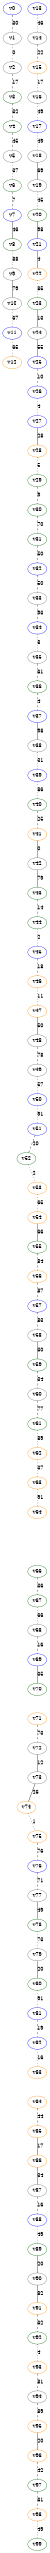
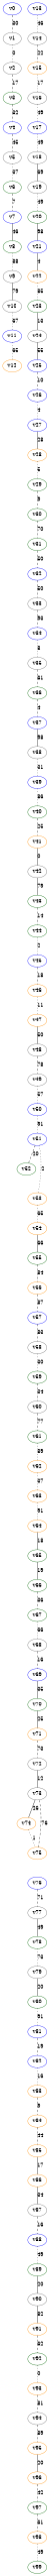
  graph {
    node [color=gray40]
    edge [style=dashed]
    v0 [color=blue]
    v1
    v2
    v3 [color=darkgreen]
-   v4 [color=darkgreen]
+   v4 [color=blue]
    v5
    v6 [color=darkgreen]
    v7 [color=blue]
    v8 [color=darkgreen]
    v9
    v10
    v11 [color=blue]
    v12 [color=darkorange]
    v13 [color=blue]
    v14
    v15 [color=darkorange]
    v16
    v17 [color=blue]
    v18
    v19
    v20 [color=darkgreen]
    v21 [color=blue]
    v22 [color=darkorange]
    v23 [color=darkgreen]
    v24
    v25 [color=blue]
    v26 [color=blue]
    v27 [color=blue]
    v28 [color=darkorange]
    v29 [color=darkgreen]
    v30 [color=darkgreen]
    v31 [color=darkgreen]
    v32 [color=blue]
    v33
    v34 [color=blue]
    v35
    v36 [color=darkgreen]
    v37 [color=blue]
    v38
    v39 [color=blue]
    v40 [color=darkgreen]
    v41 [color=darkorange]
    v42
    v43 [color=darkgreen]
    v44 [color=darkgreen]
    v45 [color=blue]
    v46 [color=darkorange]
    v47 [color=darkorange]
    v48
    v49
    v50 [color=blue]
    v51 [color=blue]
    v52 [color=darkgreen]
    v53 [color=darkorange]
    v54 [color=darkorange]
    v55 [color=darkgreen]
    v56 [color=darkorange]
    v57 [color=blue]
    v58
    v59 [color=darkgreen]
    v60
    v61 [color=darkgreen]
    v62 [color=darkorange]
    v63 [color=darkorange]
    v64 [color=darkorange]
+   v65 [color=darkgreen]
    v66 [color=darkgreen]
    v67 [color=darkgreen]
    v68
    v69 [color=blue]
    v70 [color=darkgreen]
    v71 [color=darkorange]
    v72
    v73
    v74 [color=darkorange]
    v75 [color=darkorange]
    v76 [color=blue]
    v77
    v78 [color=darkgreen]
    v79
    v80 [color=darkgreen]
    v81 [color=blue]
    v82 [color=blue]
    v83 [color=darkorange]
    v84 [color=darkorange]
    v85 [color=darkorange]
    v86 [color=darkorange]
    v87
    v88 [color=blue]
    v89 [color=darkgreen]
    v90
    v91 [color=darkorange]
    v92 [color=darkgreen]
    v93 [color=darkorange]
    v94
    v95 [color=darkorange]
    v96 [color=darkorange]
    v97 [color=darkgreen]
    v98 [color=darkorange]
    v99 [color=darkgreen]
    v0 -- v1 [label=30]
    v1 -- v2 [label=0 style=dotted]
    v2 -- v3 [label=17]
    v3 -- v4 [label=32]
    v4 -- v5 [label=45]
    v5 -- v6 [label=37 style=dotted]
    v6 -- v7 [label=7]
    v7 -- v8 [label=46 style=solid]
    v8 -- v9 [label=88 style=dotted]
    v9 -- v10 [label=79 style=solid]
    v10 -- v11 [label=67 style=dotted]
    v11 -- v12 [label=65 style=dotted]
    v13 -- v14 [label=46 style=dotted]
    v14 -- v15 [label=22]
    v15 -- v16 [label=17 style=dotted]
    v16 -- v17 [label=49 style=dotted]
    v17 -- v18 [label=49 style=dotted]
    v18 -- v19 [label=69 style=solid]
-   v19 -- v20 [label=45 style=dotted]
+   v19 -- v20 [label=49 style=dotted]
    v20 -- v21 [label=98 style=solid]
    v21 -- v22 [label=4 style=solid]
    v22 -- v23 [label=85 style=dotted]
    v23 -- v24 [label=13 style=solid]
    v24 -- v25 [label=55 style=solid]
    v25 -- v26 [label=10]
    v26 -- v27 [label=4 style=dotted]
    v27 -- v28 [label=28 style=solid]
    v28 -- v29 [label=5 style=dotted]
    v29 -- v30 [label=9]
    v30 -- v31 [label=70]
    v31 -- v32 [label=50]
    v32 -- v33 [label=50]
    v33 -- v34 [label=93]
    v34 -- v35 [label=8 style=dotted]
    v35 -- v36 [label=61]
    v36 -- v37 [label=4]
    v37 -- v38 [label=98 style=solid]
    v38 -- v39 [label=31 style=dotted]
    v39 -- v40 [label=86 style=dotted]
    v40 -- v41 [label=25]
    v41 -- v42 [label=0 style=solid]
    v42 -- v43 [label=79 style=solid]
    v43 -- v44 [label=14]
    v44 -- v45 [label=2 style=dotted]
    v45 -- v46 [label=18]
    v46 -- v47 [label=11 style=dotted]
    v47 -- v48 [label=50 style=solid]
    v48 -- v49 [label=78]
    v49 -- v50 [label=57 style=dotted]
    v50 -- v51 [label=91 style=dotted]
    v51 -- v52 [label=20]
-   v52 -- v53 [label=2 style=dotted]
+   v51 -- v53 [label=2 style=dotted]
    v53 -- v54 [label=65 style=dotted]
    v54 -- v55 [label=66 style=solid]
    v55 -- v56 [label=84]
    v56 -- v57 [label=87]
    v57 -- v58 [label=83]
-   v58 -- v59 [label=30 style=solid]
+   v58 -- v59 [label=30 style=dotted]
    v59 -- v60 [label=34]
    v60 -- v61 [label=77]
    v61 -- v62 [label=89 style=dotted]
    v62 -- v63 [label=37 style=dotted]
    v63 -- v64 [label=91 style=dotted]
+   v64 -- v65 [label=18 style=solid]
+   v65 -- v66 [label=19 style=solid]
    v66 -- v67 [label=36]
    v67 -- v68 [label=66 style=dotted]
    v68 -- v69 [label=16]
    v69 -- v70 [label=35 style=solid]
+   v70 -- v71 [label=25 style=solid]
    v71 -- v72 [label=73]
    v72 -- v73 [label=12 style=solid]
    v73 -- v74 [label=26 style=solid]
    v74 -- v75 [label=1 style=dotted]
-   v75 -- v76 [label=76]
+   v75 -- v73 [label=76]
    v76 -- v77 [label=71]
    v77 -- v78 [label=49 style=solid]
    v78 -- v79 [label=73 style=dotted]
    v79 -- v80 [label=20 style=solid]
    v80 -- v81 [label=91 style=dotted]
    v81 -- v82 [label=19]
    v82 -- v83 [label=16 style=dotted]
+   v83 -- v84 [label=9]
    v84 -- v85 [label=44]
    v85 -- v86 [label=17 style=solid]
    v86 -- v87 [label=34 style=solid]
    v87 -- v88 [label=16]
    v88 -- v89 [label=49 style=dotted]
    v89 -- v90 [label=20 style=solid]
    v90 -- v91 [label=82 style=solid]
    v91 -- v92 [label=62]
-   v92 -- v93 [label=4 style=dotted]
+   v92 -- v93 [label=0 style=dotted]
    v93 -- v94 [label=81]
    v94 -- v95 [label=89]
    v95 -- v96 [label=20 style=solid]
    v96 -- v97 [label=42]
    v97 -- v98 [label=61]
    v98 -- v99 [label=49 style=dotted]
  }
